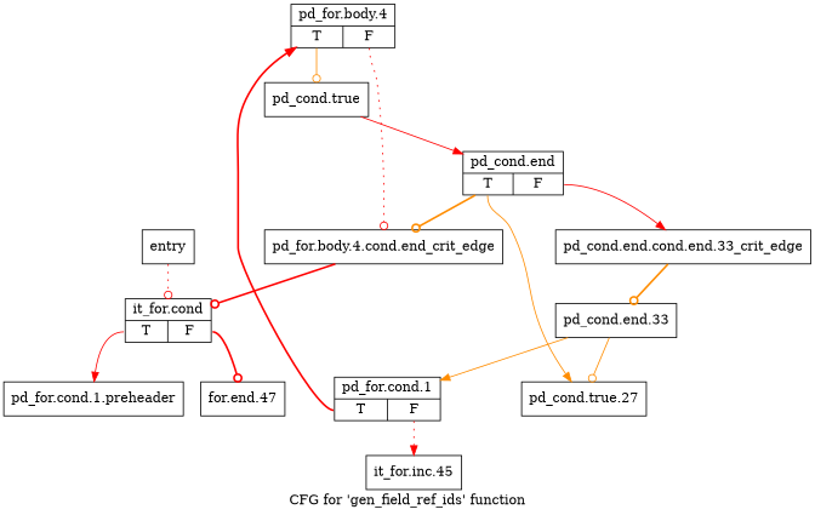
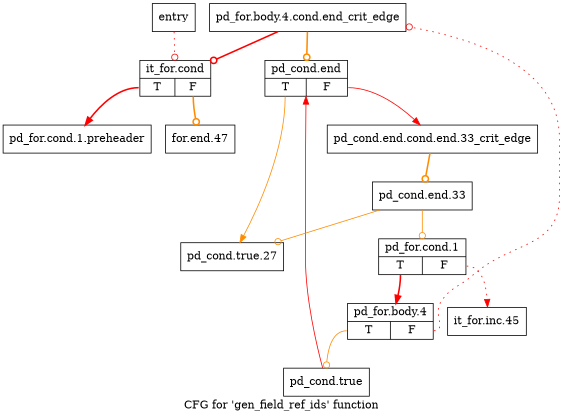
  digraph {
    label="CFG for 'gen_field_ref_ids' function"
    node [shape=record]
    edge [arrowhead=odot color=red style=solid]
    n1 [label="{entry}"]
    n2 [label="{it_for.cond|{<s0>T|<s1>F}}"]
    n3 [label="{pd_for.cond.1.preheader}"]
    n4 [label="{for.end.47}"]
    n5 [label="{pd_for.cond.1|{<s0>T|<s1>F}}"]
    n6 [label="{pd_for.body.4|{<s0>T|<s1>F}}"]
    n7 [label="{it_for.inc.45}"]
    n8 [label="{pd_cond.true}"]
    n9 [label="{pd_for.body.4.cond.end_crit_edge}"]
    n10 [label="{pd_cond.end|{<s0>T|<s1>F}}"]
    n11 [label="{pd_cond.true.27}"]
    n12 [label="{pd_cond.end.cond.end.33_crit_edge}"]
    n13 [label="{pd_cond.end.33}"]
    n1 -> n2 [style=dotted]
-   n2 -> n3 [arrowhead=normal tailport=s0]
-   n2 -> n4 [style=bold tailport=s1]
+   n2 -> n3 [arrowhead=normal style=bold tailport=s0]
+   n2 -> n4 [color=darkorange style=bold tailport=s1]
    n5 -> n6 [arrowhead=normal style=bold tailport=s0]
    n5 -> n7 [arrowhead=normal style=dotted tailport=s1]
    n6 -> n8 [color=darkorange tailport=s0]
    n6 -> n9 [style=dotted tailport=s1]
    n8 -> n10 [arrowhead=normal]
    n9 -> n2 [style=bold]
-   n10 -> n9 [color=darkorange style=bold]
+   n9 -> n10 [color=darkorange style=bold]
    n10 -> n11 [arrowhead=normal color=darkorange tailport=s0]
    n10 -> n12 [arrowhead=normal tailport=s1]
    n12 -> n13 [color=darkorange style=bold]
-   n13 -> n5 [arrowhead=normal color=darkorange]
+   n13 -> n5 [color=darkorange]
    n13 -> n11 [color=darkorange]
  }
